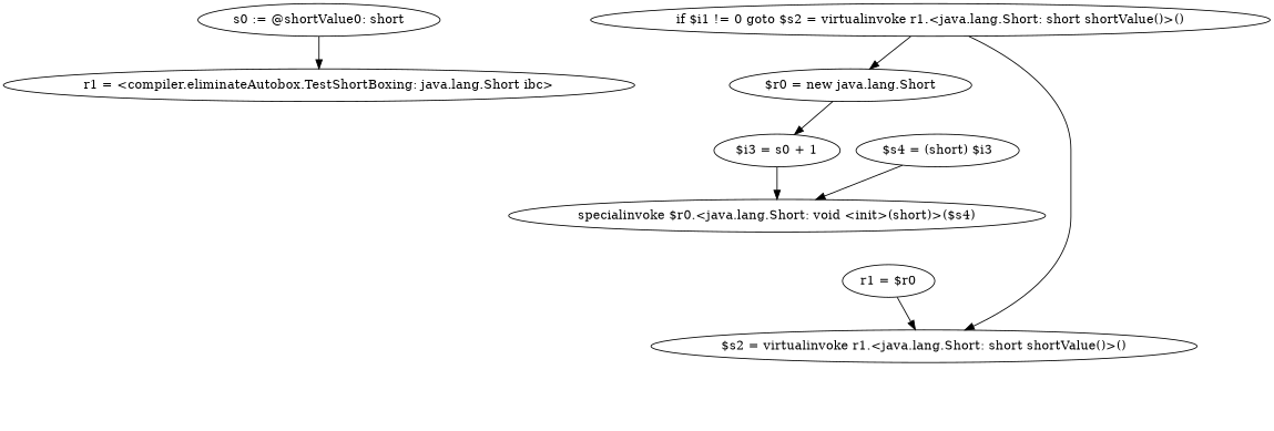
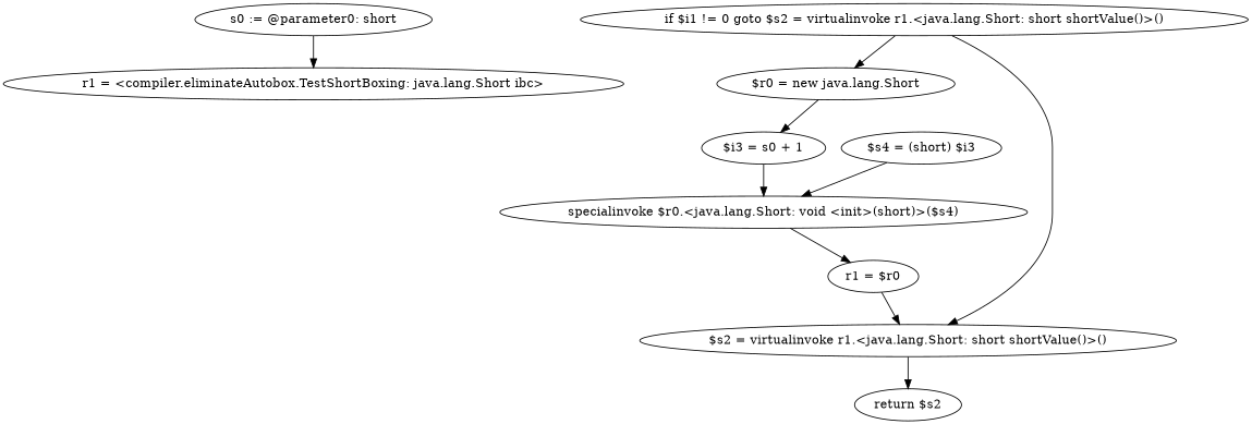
  digraph {
-   "s0 := @parameter0: short" [label="s0 := @shortValue0: short"]
+   "s0 := @parameter0: short"
    "r1 = <compiler.eliminateAutobox.TestShortBoxing: java.lang.Short ibc>"
    "if $i1 != 0 goto $s2 = virtualinvoke r1.<java.lang.Short: short shortValue()>()"
    "$r0 = new java.lang.Short"
    "$s2 = virtualinvoke r1.<java.lang.Short: short shortValue()>()"
    "$i3 = s0 + 1"
+   "return $s2"
    "specialinvoke $r0.<java.lang.Short: void <init>(short)>($s4)"
    "$s4 = (short) $i3"
    "r1 = $r0"
    "s0 := @parameter0: short" -> "r1 = <compiler.eliminateAutobox.TestShortBoxing: java.lang.Short ibc>"
    "if $i1 != 0 goto $s2 = virtualinvoke r1.<java.lang.Short: short shortValue()>()" -> "$r0 = new java.lang.Short"
    "if $i1 != 0 goto $s2 = virtualinvoke r1.<java.lang.Short: short shortValue()>()" -> "$s2 = virtualinvoke r1.<java.lang.Short: short shortValue()>()"
    "$r0 = new java.lang.Short" -> "$i3 = s0 + 1"
+   "$s2 = virtualinvoke r1.<java.lang.Short: short shortValue()>()" -> "return $s2"
    "$i3 = s0 + 1" -> "specialinvoke $r0.<java.lang.Short: void <init>(short)>($s4)"
+   "specialinvoke $r0.<java.lang.Short: void <init>(short)>($s4)" -> "r1 = $r0"
    "$s4 = (short) $i3" -> "specialinvoke $r0.<java.lang.Short: void <init>(short)>($s4)"
    "r1 = $r0" -> "$s2 = virtualinvoke r1.<java.lang.Short: short shortValue()>()"
  }
